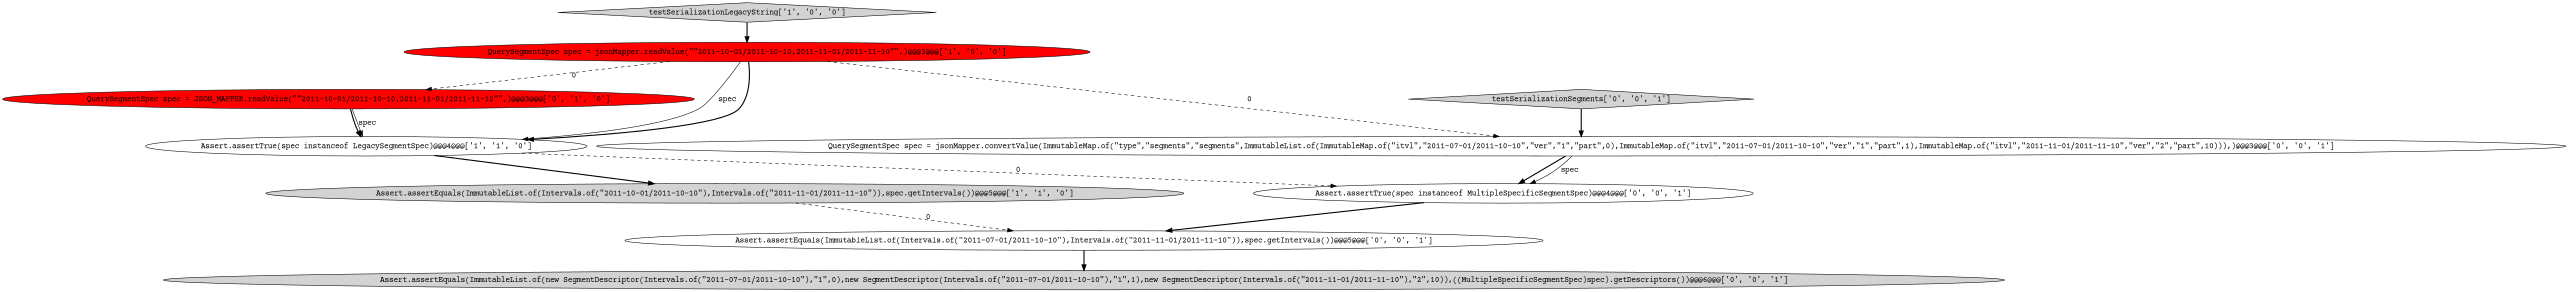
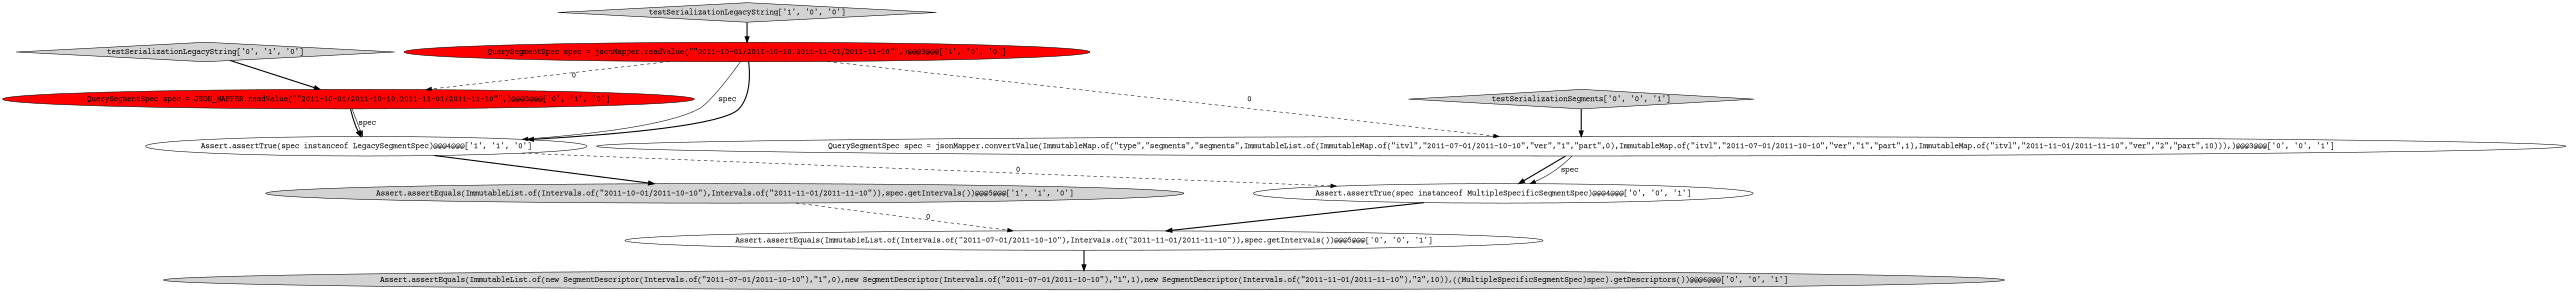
  digraph {
    fontname="Courier Prime"
    node [fillcolor=lightgray shape=ellipse style=filled fontname="Courier Prime"]
    edge [style=bold fontname="Courier Prime"]
    n1 [fillcolor=red label="QuerySegmentSpec spec = JSON_MAPPER.readValue(\"\"2011-10-01/2011-10-10,2011-11-01/2011-11-10\"\",)@@@3@@@['0', '1', '0']"]
    n2 [fillcolor=white label="Assert.assertTrue(spec instanceof LegacySegmentSpec)@@@4@@@['1', '1', '0']"]
    n3 [fillcolor=white label="Assert.assertTrue(spec instanceof MultipleSpecificSegmentSpec)@@@4@@@['0', '0', '1']"]
    n4 [fillcolor=white label="Assert.assertEquals(ImmutableList.of(Intervals.of(\"2011-07-01/2011-10-10\"),Intervals.of(\"2011-11-01/2011-11-10\")),spec.getIntervals())@@@5@@@['0', '0', '1']"]
    n5 [label="testSerializationLegacyString['1', '0', '0']" shape=diamond]
    n6 [fillcolor=red label="QuerySegmentSpec spec = jsonMapper.readValue(\"\"2011-10-01/2011-10-10,2011-11-01/2011-11-10\"\",)@@@3@@@['1', '0', '0']"]
    n7 [label="testSerializationSegments['0', '0', '1']" shape=diamond]
    n8 [fillcolor=white label="QuerySegmentSpec spec = jsonMapper.convertValue(ImmutableMap.of(\"type\",\"segments\",\"segments\",ImmutableList.of(ImmutableMap.of(\"itvl\",\"2011-07-01/2011-10-10\",\"ver\",\"1\",\"part\",0),ImmutableMap.of(\"itvl\",\"2011-07-01/2011-10-10\",\"ver\",\"1\",\"part\",1),ImmutableMap.of(\"itvl\",\"2011-11-01/2011-11-10\",\"ver\",\"2\",\"part\",10))),)@@@3@@@['0', '0', '1']"]
+   n9 [label="testSerializationLegacyString['0', '1', '0']" shape=diamond]
    n10 [label="Assert.assertEquals(ImmutableList.of(new SegmentDescriptor(Intervals.of(\"2011-07-01/2011-10-10\"),\"1\",0),new SegmentDescriptor(Intervals.of(\"2011-07-01/2011-10-10\"),\"1\",1),new SegmentDescriptor(Intervals.of(\"2011-11-01/2011-11-10\"),\"2\",10)),((MultipleSpecificSegmentSpec)spec).getDescriptors())@@@6@@@['0', '0', '1']"]
    n11 [label="Assert.assertEquals(ImmutableList.of(Intervals.of(\"2011-10-01/2011-10-10\"),Intervals.of(\"2011-11-01/2011-11-10\")),spec.getIntervals())@@@5@@@['1', '1', '0']"]
    n1 -> n2
    n1 -> n2 [label=spec style=solid]
    n2 -> n3 [label=0 style=dashed]
    n2 -> n11
    n3 -> n4
    n4 -> n10
    n5 -> n6
    n6 -> n1 [label=0 style=dashed]
    n6 -> n2 [label=spec style=solid]
    n6 -> n2
    n6 -> n8 [label=0 style=dashed]
    n7 -> n8
    n8 -> n3
    n8 -> n3 [label=spec style=solid]
+   n9 -> n1
    n11 -> n4 [label=0 style=dashed]
  }
